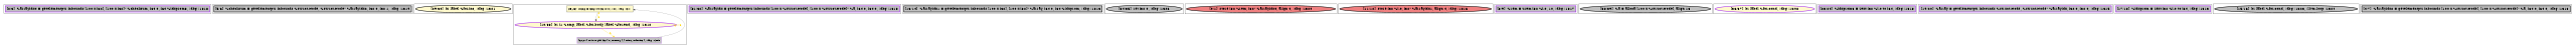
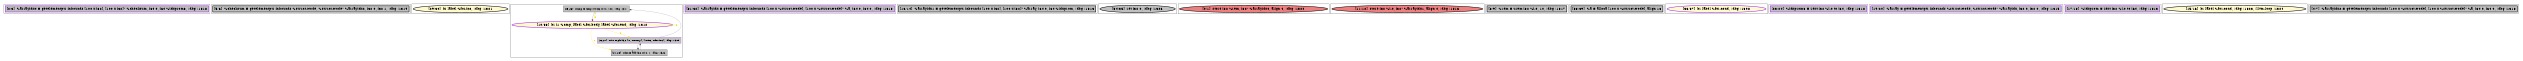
  digraph {
    node [color=black fillcolor=grey fontsize=20 penwidth=3.0 shape=rectangle style=filled]
    edge [color=black fontcolor=black penwidth=0.5 style=solid]
    n1 [color=purple label="[2/3]  %arrayidx4 = getelementptr inbounds [100 x i32], [100 x i32]* %checksum, i64 0, i64 %idxprom3, !dbg !1318"]
    n2 [label="[5/6]  %checksum = getelementptr inbounds %struct.Node, %struct.Node* %arrayidx2, i32 0, i32 1, !dbg !1319"]
    n3 [fillcolor=lemonchiffon label="[29/30]  br label %for.inc, !dbg !1321" shape=ellipse]
-   n4 [fillcolor=lemonchiffon label="[25/26]  %cmp = icmp ult i32 %i.0, 100, !dbg !1311" fontsize="" penwidth=""]
+   n4 [label="[25/26]  %cmp = icmp ult i32 %i.0, 100, !dbg !1311" fontsize="" penwidth=""]
    n5 [color=purple fillcolor=lemonchiffon label="[10/33]  br i1 %cmp, label %for.body, label %for.end, !dbg !1312" shape=ellipse]
+   n6 [label="[21/28]  %inc = add i32 %i.0, 1, !dbg !1322" fontsize="" penwidth=""]
    n7 [color=purple label="[22/27]  %i.0 = phi i32 [ 0, %entry ], [ %inc, %for.inc ], !dbg !1309" fontsize="" penwidth=""]
    n8 [color=purple label="[31/32]  %arrayidx = getelementptr inbounds [100 x %struct.Node], [100 x %struct.Node]* %a, i64 0, i64 0, !dbg !1313"]
    n9 [label="[13/14]  %arrayidx1 = getelementptr inbounds [100 x i32], [100 x i32]* %array, i64 0, i64 %idxprom, !dbg !1313"]
    n10 [label="[34/35]  ret i32 0, !dbg !1326" shape=ellipse]
    n11 [fillcolor=lightcoral label="[0/1]  store i32 %rem, i32* %arrayidx4, align 4, !dbg !1320" shape=ellipse]
    n12 [fillcolor=lightcoral label="[11/12]  store i32 %i.0, i32* %arrayidx1, align 4, !dbg !1316" shape=ellipse]
-   n13 [color=purple label="[8/9]  %rem = urem i32 %i.0, 10, !dbg !1317"]
-   n14 [label="[38/39]  %a = alloca [100 x %struct.Node], align 16" shape=ellipse]
+   n13 [label="[8/9]  %rem = urem i32 %i.0, 10, !dbg !1317"]
+   n14 [label="[38/39]  %a = alloca [100 x %struct.Node], align 16"]
    n15 [color=purple fillcolor=lemonchiffon label="[36/37]  br label %for.cond, !dbg !1308" shape=ellipse]
    n16 [color=purple label="[23/24]  %idxprom3 = zext i32 %i.0 to i64, !dbg !1318"]
    n17 [color=purple label="[19/20]  %array = getelementptr inbounds %struct.Node, %struct.Node* %arrayidx, i32 0, i32 0, !dbg !1315"]
    n18 [color=purple label="[17/18]  %idxprom = zext i32 %i.0 to i64, !dbg !1313"]
-   n19 [label="[15/16]  br label %for.cond, !dbg !1323, !llvm.loop !1324" shape=ellipse]
+   n19 [fillcolor=lemonchiffon label="[15/16]  br label %for.cond, !dbg !1323, !llvm.loop !1324" shape=ellipse]
    n20 [label="[4/7]  %arrayidx2 = getelementptr inbounds [100 x %struct.Node], [100 x %struct.Node]* %a, i64 0, i64 0, !dbg !1318"]
    subgraph cluster_1 {
      n1
    }
    subgraph cluster_2 {
      n2
    }
    subgraph cluster_3 {
      n3
    }
    subgraph cluster_4 {
      n4
      n5
+     n6
      n7
    }
    subgraph cluster_5 {
      n8
    }
    subgraph cluster_6 {
      n9
    }
    subgraph cluster_7 {
      n10
    }
    subgraph cluster_8 {
      n11
    }
    subgraph cluster_9 {
      n12
    }
    subgraph cluster_10 {
      n13
    }
    subgraph cluster_11 {
      n14
    }
    subgraph cluster_12 {
      n15
    }
    subgraph cluster_13 {
      n16
    }
    subgraph cluster_14 {
      n17
    }
    subgraph cluster_15 {
      n18
    }
    subgraph cluster_16 {
      n19
    }
    subgraph cluster_17 {
      n20
    }
    n4 -> n5 [style=bold]
    n5 -> n4 [color=gold fontcolor=gold label=C penwidth=1.0]
    n5 -> n5 [color=gold fontcolor=gold label=C penwidth=1.0]
+   n5 -> n6 [color=gold fontcolor=gold label=C penwidth=1.0]
    n5 -> n7 [color=gold fontcolor=gold label=C penwidth=1.0]
+   n6 -> n7
    n7 -> n4 [style=bold]
+   n7 -> n6
  }
